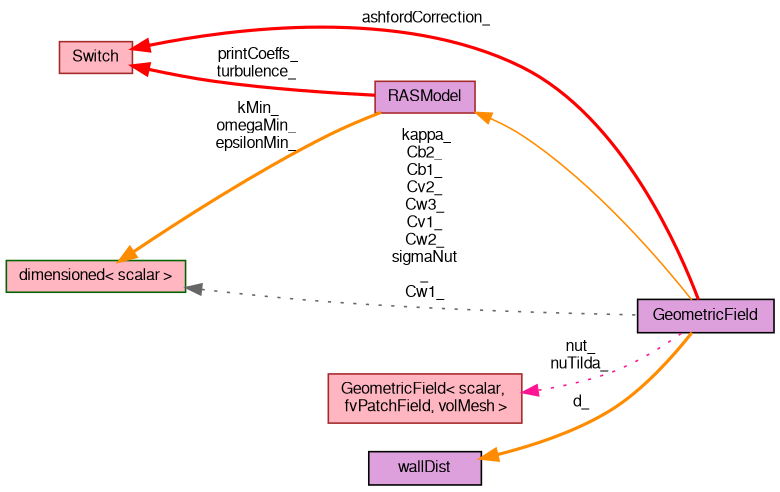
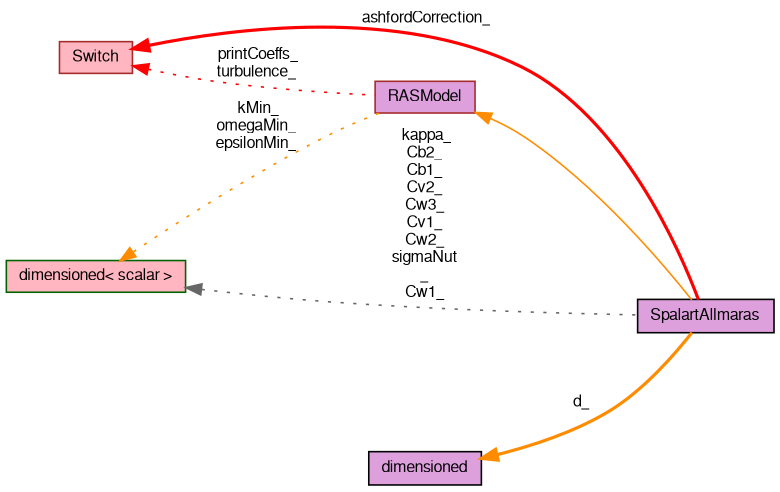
  digraph {
    rankdir=LR
    node [color=brown fillcolor=plum fontname=FreeSans fontsize=10 shape=record style=filled]
    edge [color=darkorange dir=back fontname=FreeSans fontsize=10 labelfontname=FreeSans labelfontsize=10 style=dotted]
-   n1 [color=black fontcolor=black height=0.2 label=GeometricField width=0.4]
+   n1 [color=black fontcolor=black height=0.2 label=SpalartAllmaras width=0.4]
    n2 [height=0.2 label=RASModel width=0.4]
    n3 [fillcolor=lightpink height=0.2 label=Switch width=0.4]
    n4 [color=darkgreen fillcolor=lightpink height=0.2 label="dimensioned\< scalar \>" width=0.4]
-   n5 [fillcolor=lightpink height=0.2 label="GeometricField\< scalar,\l fvPatchField, volMesh \>" width=0.4]
-   n6 [color=black height=0.2 label=wallDist width=0.4]
+   n6 [color=black height=0.2 label=dimensioned width=0.4]
    n2 -> n1 [style=solid]
    n3 -> n1 [color=red label=" ashfordCorrection_" style=bold]
-   n3 -> n2 [color=red label=" printCoeffs_\nturbulence_" style=bold]
+   n3 -> n2 [color=red label=" printCoeffs_\nturbulence_"]
    n4 -> n1 [color=gray40 label=" kappa_\nCb2_\nCb1_\nCv2_\nCw3_\nCv1_\nCw2_\nsigmaNut\l_\nCw1_"]
-   n4 -> n2 [label=" kMin_\nomegaMin_\nepsilonMin_" style=bold]
-   n5 -> n1 [color=deeppink label=" nut_\nnuTilda_"]
+   n4 -> n2 [label=" kMin_\nomegaMin_\nepsilonMin_"]
    n6 -> n1 [label=" d_" style=bold]
  }
